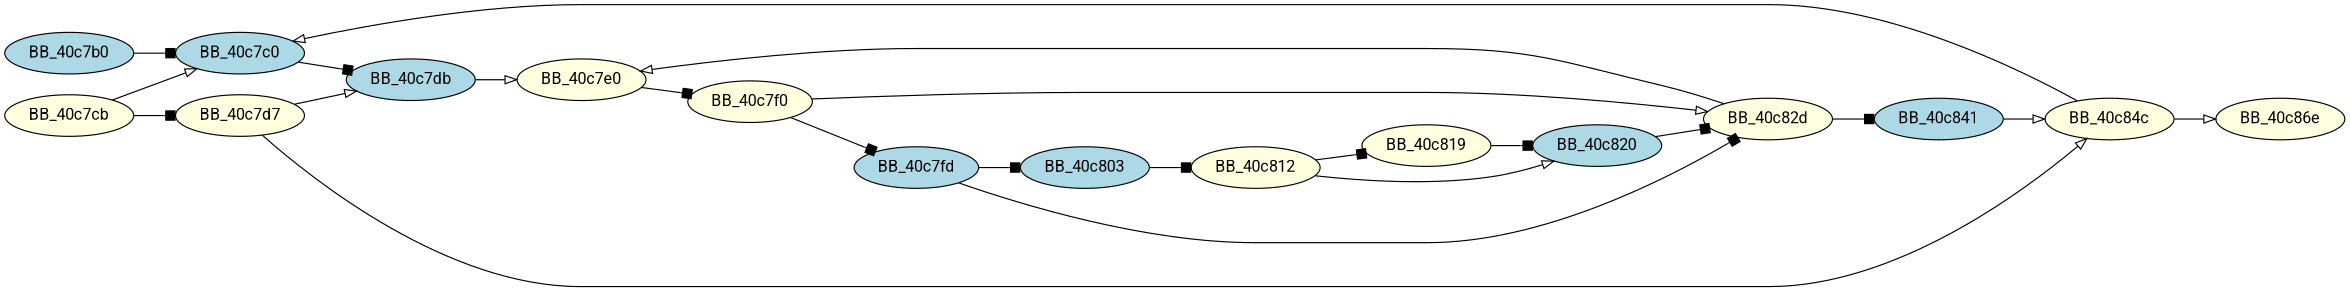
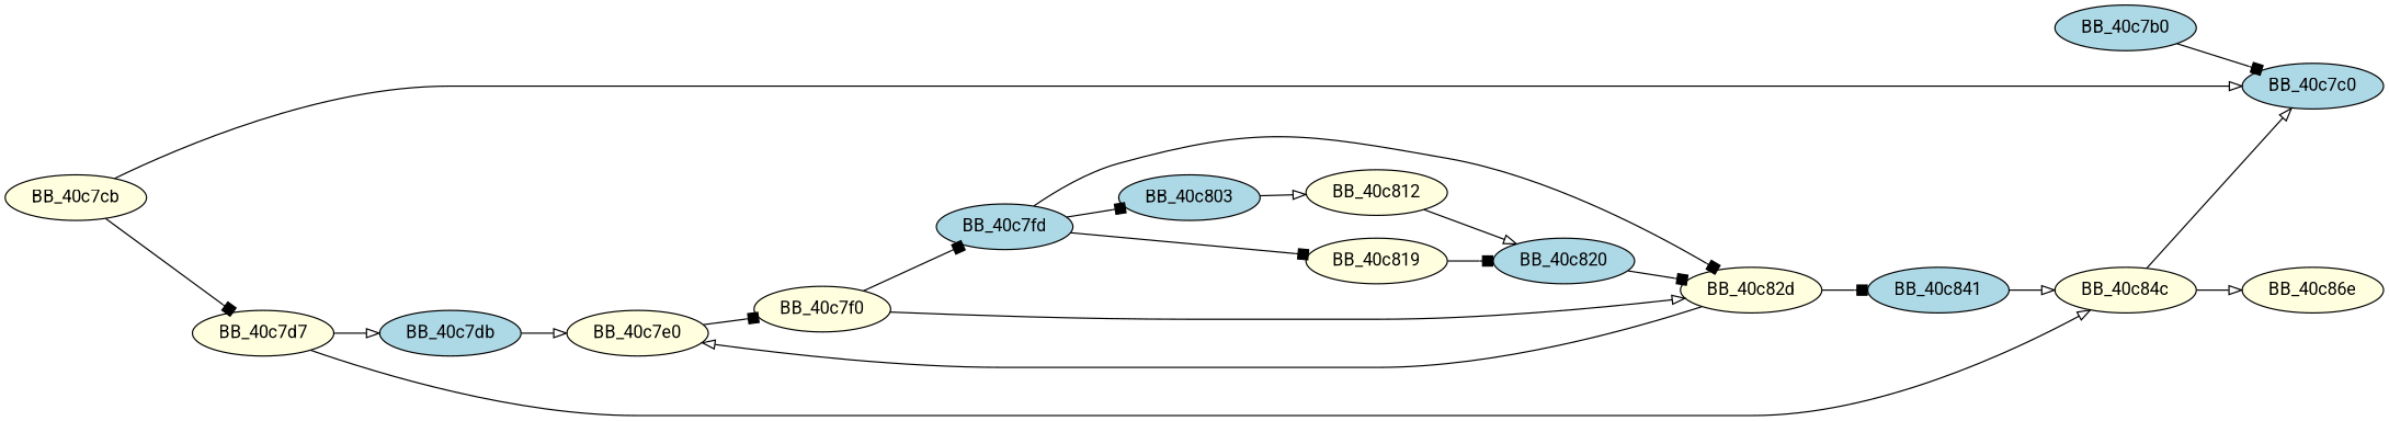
  digraph {
    fontname=Roboto
    rankdir=LR
    node [fillcolor=lightyellow fontname=Roboto style=filled]
    edge [arrowhead=box fontname=Roboto]
    BB_40c7b0 [fillcolor=lightblue]
    BB_40c7c0 [fillcolor=lightblue]
    BB_40c7db [fillcolor=lightblue]
    BB_40c7cb
    BB_40c7d7
    BB_40c7e0
    BB_40c84c
    BB_40c7f0
    BB_40c86e
    BB_40c7fd [fillcolor=lightblue]
    BB_40c82d
    BB_40c803 [fillcolor=lightblue]
    BB_40c841 [fillcolor=lightblue]
    BB_40c812
    BB_40c819
    BB_40c820 [fillcolor=lightblue]
    BB_40c7b0 -> BB_40c7c0
-   BB_40c7c0 -> BB_40c7db
    BB_40c7db -> BB_40c7e0 [arrowhead=onormal]
    BB_40c7cb -> BB_40c7c0 [arrowhead=onormal]
    BB_40c7cb -> BB_40c7d7
    BB_40c7d7 -> BB_40c7db [arrowhead=onormal]
    BB_40c7d7 -> BB_40c84c [arrowhead=onormal]
    BB_40c7e0 -> BB_40c7f0
    BB_40c84c -> BB_40c7c0 [arrowhead=onormal]
    BB_40c84c -> BB_40c86e [arrowhead=onormal]
    BB_40c7f0 -> BB_40c7fd
    BB_40c7f0 -> BB_40c82d [arrowhead=onormal]
    BB_40c7fd -> BB_40c82d
    BB_40c7fd -> BB_40c803
    BB_40c82d -> BB_40c7e0 [arrowhead=onormal]
    BB_40c82d -> BB_40c841
-   BB_40c803 -> BB_40c812
+   BB_40c803 -> BB_40c812 [arrowhead=onormal]
    BB_40c841 -> BB_40c84c [arrowhead=onormal]
-   BB_40c812 -> BB_40c819
+   BB_40c7fd -> BB_40c819
    BB_40c812 -> BB_40c820 [arrowhead=onormal]
    BB_40c819 -> BB_40c820
    BB_40c820 -> BB_40c82d
  }
